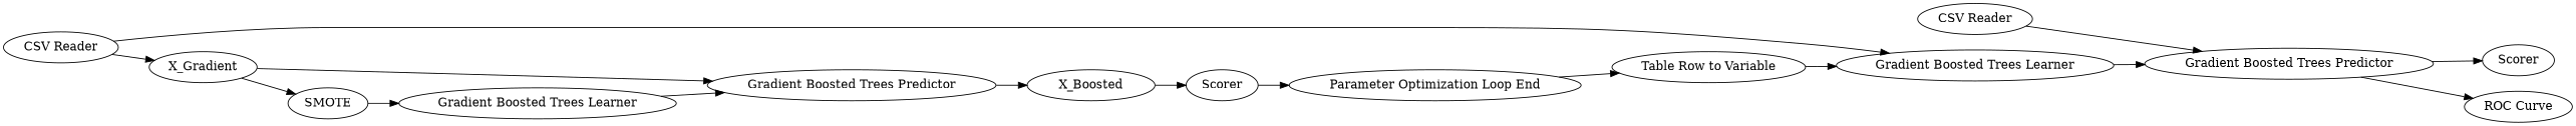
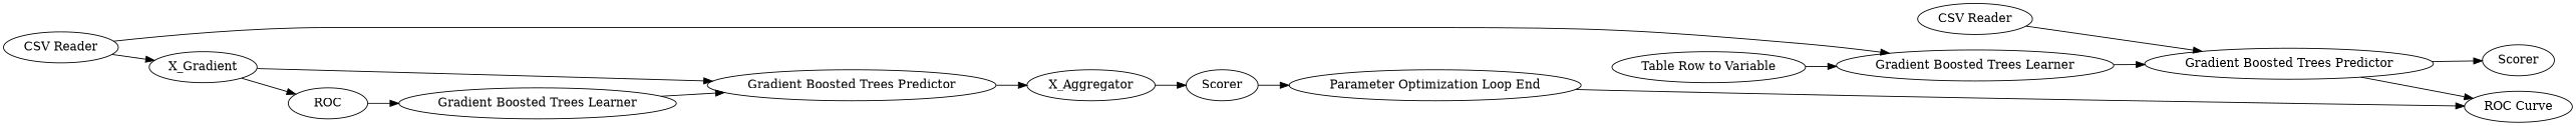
  digraph {
    rankdir=LR
    n1 [label="Gradient Boosted Trees Predictor"]
-   n2 [label=X_Boosted]
+   n2 [label=X_Aggregator]
    n3 [label=Scorer]
    n4 [label="Parameter Optimization Loop End"]
    n5 [label="CSV Reader"]
    n6 [label="Gradient Boosted Trees Predictor"]
    n7 [label="ROC Curve"]
    n8 [label=Scorer]
    n9 [label="Gradient Boosted Trees Learner"]
    n10 [label="Gradient Boosted Trees Learner"]
    n11 [label="Table Row to Variable"]
    n12 [label="CSV Reader"]
    n13 [label=X_Gradient]
-   n14 [label=SMOTE]
+   n14 [label=ROC]
    n1 -> n2
    n2 -> n3
    n3 -> n4
-   n4 -> n11
+   n4 -> n7
    n5 -> n6
    n6 -> n7
    n6 -> n8
    n9 -> n1
    n10 -> n6
    n11 -> n10
    n12 -> n10
    n12 -> n13
    n13 -> n1
    n13 -> n14
    n14 -> n9
  }
